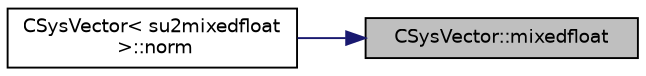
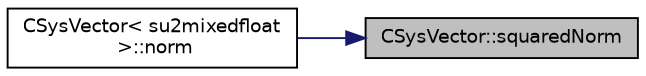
  digraph {
    rankdir=RL
    node [color=black fontname=Helvetica fontsize=10 shape=record style=filled]
-   n1 [fillcolor=grey75 fontcolor=black height=0.2 label="CSysVector::mixedfloat" width=0.4]
+   n1 [fillcolor=grey75 fontcolor=black height=0.2 label="CSysVector::squaredNorm" width=0.4]
    n2 [fillcolor=white height=0.2 label="CSysVector\< su2mixedfloat\l \>::norm" width=0.4]
    n1 -> n2 [color=midnightblue dir=back fontname=Helvetica fontsize=10 labelfontname=Helvetica labelfontsize=10 style=solid]
  }
